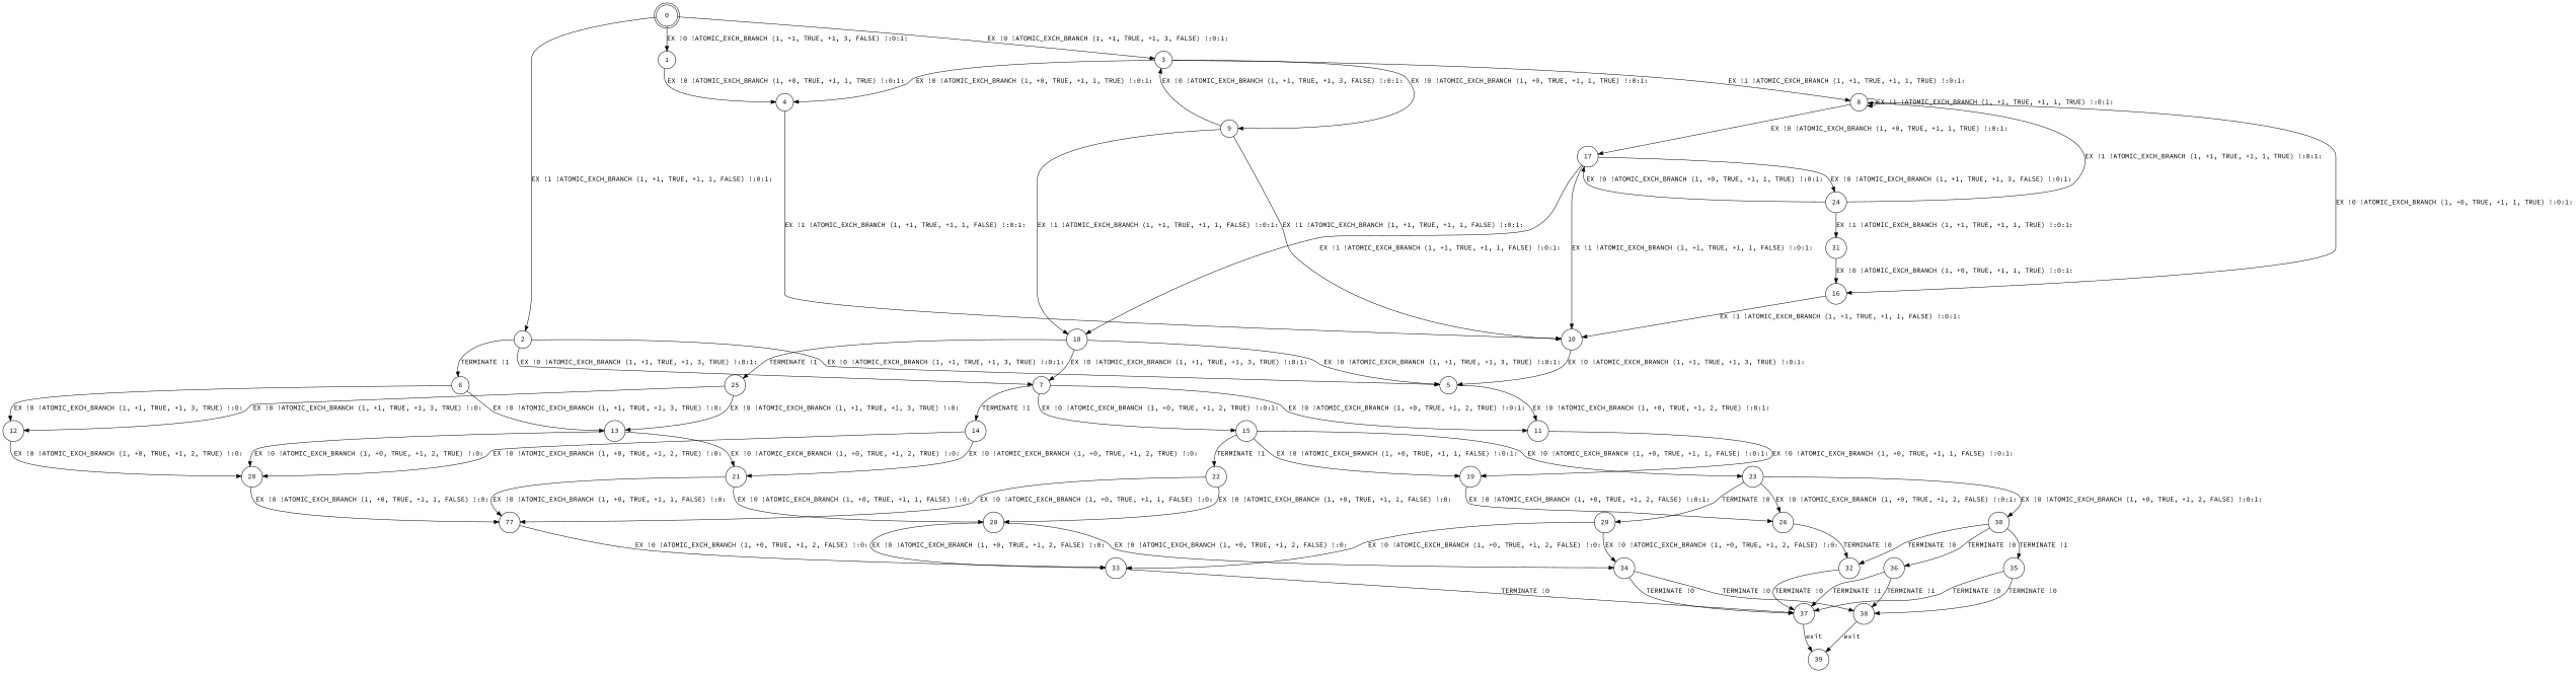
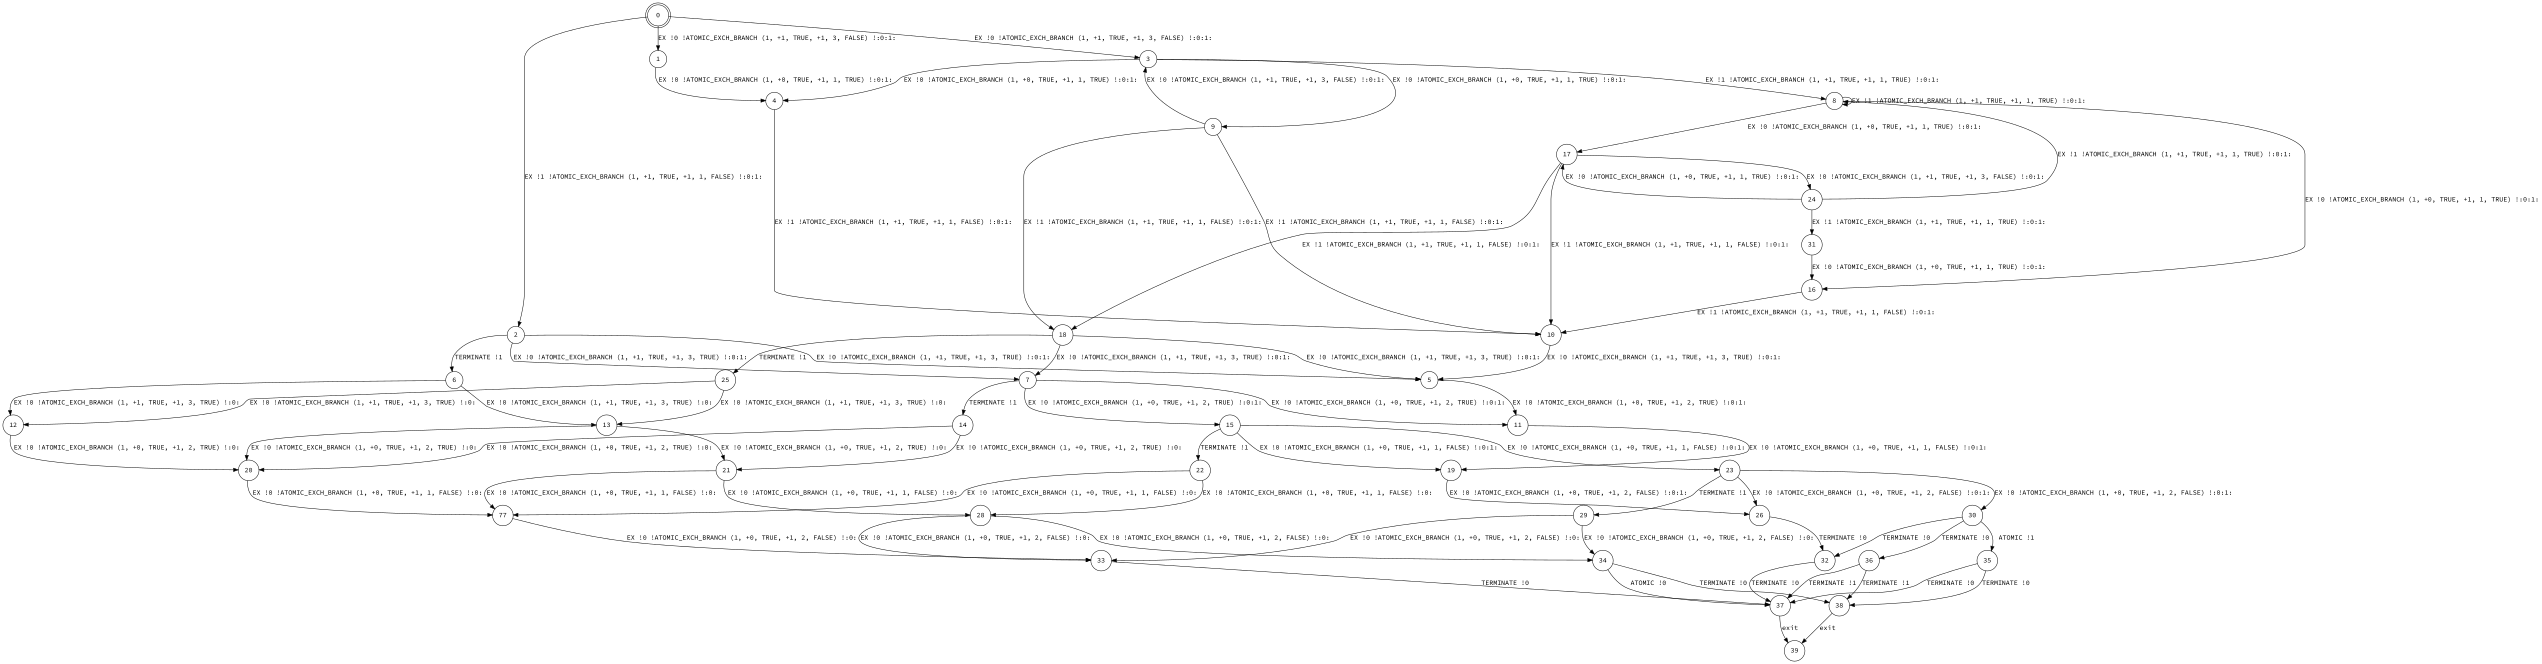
  digraph {
    fontname="Source Code Pro"
    node [fontname="Source Code Pro" shape=circle]
    edge [fontname="Source Code Pro"]
    0 [peripheries=2]
    1
    2
    3
    4
    5
    6
    7
    8
    9
    10
    11
    12
    13
    14
    15
    16
    17
    18
    19
    20
    21
    22
    23
    24
    25
    26
    n28 [label=77]
    28
    29
    30
    31
    32
    33
    34
    35
    36
    37
    38
    39
    0 -> 1 [label="EX !0 !ATOMIC_EXCH_BRANCH (1, +1, TRUE, +1, 3, FALSE) !:0:1:"]
    0 -> 2 [label="EX !1 !ATOMIC_EXCH_BRANCH (1, +1, TRUE, +1, 1, FALSE) !:0:1:"]
    0 -> 3 [label="EX !0 !ATOMIC_EXCH_BRANCH (1, +1, TRUE, +1, 3, FALSE) !:0:1:"]
    1 -> 4 [label="EX !0 !ATOMIC_EXCH_BRANCH (1, +0, TRUE, +1, 1, TRUE) !:0:1:"]
    2 -> 5 [label="EX !0 !ATOMIC_EXCH_BRANCH (1, +1, TRUE, +1, 3, TRUE) !:0:1:"]
    2 -> 6 [label="TERMINATE !1"]
    2 -> 7 [label="EX !0 !ATOMIC_EXCH_BRANCH (1, +1, TRUE, +1, 3, TRUE) !:0:1:"]
    3 -> 4 [label="EX !0 !ATOMIC_EXCH_BRANCH (1, +0, TRUE, +1, 1, TRUE) !:0:1:"]
    3 -> 8 [label="EX !1 !ATOMIC_EXCH_BRANCH (1, +1, TRUE, +1, 1, TRUE) !:0:1:"]
    3 -> 9 [label="EX !0 !ATOMIC_EXCH_BRANCH (1, +0, TRUE, +1, 1, TRUE) !:0:1:"]
    4 -> 10 [label="EX !1 !ATOMIC_EXCH_BRANCH (1, +1, TRUE, +1, 1, FALSE) !:0:1:"]
    5 -> 11 [label="EX !0 !ATOMIC_EXCH_BRANCH (1, +0, TRUE, +1, 2, TRUE) !:0:1:"]
    6 -> 12 [label="EX !0 !ATOMIC_EXCH_BRANCH (1, +1, TRUE, +1, 3, TRUE) !:0:"]
    6 -> 13 [label="EX !0 !ATOMIC_EXCH_BRANCH (1, +1, TRUE, +1, 3, TRUE) !:0:"]
    7 -> 11 [label="EX !0 !ATOMIC_EXCH_BRANCH (1, +0, TRUE, +1, 2, TRUE) !:0:1:"]
    7 -> 14 [label="TERMINATE !1"]
    7 -> 15 [label="EX !0 !ATOMIC_EXCH_BRANCH (1, +0, TRUE, +1, 2, TRUE) !:0:1:"]
    8 -> 8 [label="EX !1 !ATOMIC_EXCH_BRANCH (1, +1, TRUE, +1, 1, TRUE) !:0:1:"]
    8 -> 16 [label="EX !0 !ATOMIC_EXCH_BRANCH (1, +0, TRUE, +1, 1, TRUE) !:0:1:"]
    8 -> 17 [label="EX !0 !ATOMIC_EXCH_BRANCH (1, +0, TRUE, +1, 1, TRUE) !:0:1:"]
    9 -> 3 [label="EX !0 !ATOMIC_EXCH_BRANCH (1, +1, TRUE, +1, 3, FALSE) !:0:1:"]
    9 -> 10 [label="EX !1 !ATOMIC_EXCH_BRANCH (1, +1, TRUE, +1, 1, FALSE) !:0:1:"]
    9 -> 18 [label="EX !1 !ATOMIC_EXCH_BRANCH (1, +1, TRUE, +1, 1, FALSE) !:0:1:"]
    10 -> 5 [label="EX !0 !ATOMIC_EXCH_BRANCH (1, +1, TRUE, +1, 3, TRUE) !:0:1:"]
    11 -> 19 [label="EX !0 !ATOMIC_EXCH_BRANCH (1, +0, TRUE, +1, 1, FALSE) !:0:1:"]
    12 -> 20 [label="EX !0 !ATOMIC_EXCH_BRANCH (1, +0, TRUE, +1, 2, TRUE) !:0:"]
    13 -> 20 [label="EX !0 !ATOMIC_EXCH_BRANCH (1, +0, TRUE, +1, 2, TRUE) !:0:"]
    13 -> 21 [label="EX !0 !ATOMIC_EXCH_BRANCH (1, +0, TRUE, +1, 2, TRUE) !:0:"]
    14 -> 20 [label="EX !0 !ATOMIC_EXCH_BRANCH (1, +0, TRUE, +1, 2, TRUE) !:0:"]
    14 -> 21 [label="EX !0 !ATOMIC_EXCH_BRANCH (1, +0, TRUE, +1, 2, TRUE) !:0:"]
    15 -> 19 [label="EX !0 !ATOMIC_EXCH_BRANCH (1, +0, TRUE, +1, 1, FALSE) !:0:1:"]
    15 -> 22 [label="TERMINATE !1"]
    15 -> 23 [label="EX !0 !ATOMIC_EXCH_BRANCH (1, +0, TRUE, +1, 1, FALSE) !:0:1:"]
    16 -> 10 [label="EX !1 !ATOMIC_EXCH_BRANCH (1, +1, TRUE, +1, 1, FALSE) !:0:1:"]
    17 -> 10 [label="EX !1 !ATOMIC_EXCH_BRANCH (1, +1, TRUE, +1, 1, FALSE) !:0:1:"]
    17 -> 18 [label="EX !1 !ATOMIC_EXCH_BRANCH (1, +1, TRUE, +1, 1, FALSE) !:0:1:"]
    17 -> 24 [label="EX !0 !ATOMIC_EXCH_BRANCH (1, +1, TRUE, +1, 3, FALSE) !:0:1:"]
    18 -> 5 [label="EX !0 !ATOMIC_EXCH_BRANCH (1, +1, TRUE, +1, 3, TRUE) !:0:1:"]
    18 -> 7 [label="EX !0 !ATOMIC_EXCH_BRANCH (1, +1, TRUE, +1, 3, TRUE) !:0:1:"]
    18 -> 25 [label="TERMINATE !1"]
    19 -> 26 [label="EX !0 !ATOMIC_EXCH_BRANCH (1, +0, TRUE, +1, 2, FALSE) !:0:1:"]
    20 -> n28 [label="EX !0 !ATOMIC_EXCH_BRANCH (1, +0, TRUE, +1, 1, FALSE) !:0:"]
    21 -> n28 [label="EX !0 !ATOMIC_EXCH_BRANCH (1, +0, TRUE, +1, 1, FALSE) !:0:"]
    21 -> 28 [label="EX !0 !ATOMIC_EXCH_BRANCH (1, +0, TRUE, +1, 1, FALSE) !:0:"]
    22 -> n28 [label="EX !0 !ATOMIC_EXCH_BRANCH (1, +0, TRUE, +1, 1, FALSE) !:0:"]
    22 -> 28 [label="EX !0 !ATOMIC_EXCH_BRANCH (1, +0, TRUE, +1, 1, FALSE) !:0:"]
    23 -> 26 [label="EX !0 !ATOMIC_EXCH_BRANCH (1, +0, TRUE, +1, 2, FALSE) !:0:1:"]
-   23 -> 29 [label="TERMINATE !0"]
+   23 -> 29 [label="TERMINATE !1"]
    23 -> 30 [label="EX !0 !ATOMIC_EXCH_BRANCH (1, +0, TRUE, +1, 2, FALSE) !:0:1:"]
    24 -> 8 [label="EX !1 !ATOMIC_EXCH_BRANCH (1, +1, TRUE, +1, 1, TRUE) !:0:1:"]
    24 -> 17 [label="EX !0 !ATOMIC_EXCH_BRANCH (1, +0, TRUE, +1, 1, TRUE) !:0:1:"]
    24 -> 31 [label="EX !1 !ATOMIC_EXCH_BRANCH (1, +1, TRUE, +1, 1, TRUE) !:0:1:"]
    25 -> 12 [label="EX !0 !ATOMIC_EXCH_BRANCH (1, +1, TRUE, +1, 3, TRUE) !:0:"]
    25 -> 13 [label="EX !0 !ATOMIC_EXCH_BRANCH (1, +1, TRUE, +1, 3, TRUE) !:0:"]
    26 -> 32 [label="TERMINATE !0"]
    n28 -> 33 [label="EX !0 !ATOMIC_EXCH_BRANCH (1, +0, TRUE, +1, 2, FALSE) !:0:"]
    28 -> 33 [label="EX !0 !ATOMIC_EXCH_BRANCH (1, +0, TRUE, +1, 2, FALSE) !:0:"]
    28 -> 34 [label="EX !0 !ATOMIC_EXCH_BRANCH (1, +0, TRUE, +1, 2, FALSE) !:0:"]
    29 -> 33 [label="EX !0 !ATOMIC_EXCH_BRANCH (1, +0, TRUE, +1, 2, FALSE) !:0:"]
    29 -> 34 [label="EX !0 !ATOMIC_EXCH_BRANCH (1, +0, TRUE, +1, 2, FALSE) !:0:"]
    30 -> 32 [label="TERMINATE !0"]
-   30 -> 35 [label="TERMINATE !1"]
+   30 -> 35 [label="ATOMIC !1"]
    30 -> 36 [label="TERMINATE !0"]
    31 -> 16 [label="EX !0 !ATOMIC_EXCH_BRANCH (1, +0, TRUE, +1, 1, TRUE) !:0:1:"]
    32 -> 37 [label="TERMINATE !0"]
    33 -> 37 [label="TERMINATE !0"]
-   34 -> 37 [label="TERMINATE !0"]
+   34 -> 37 [label="ATOMIC !0"]
    34 -> 38 [label="TERMINATE !0"]
    35 -> 37 [label="TERMINATE !0"]
    35 -> 38 [label="TERMINATE !0"]
    36 -> 37 [label="TERMINATE !1"]
    36 -> 38 [label="TERMINATE !1"]
    37 -> 39 [label=exit]
    38 -> 39 [label=exit]
  }
